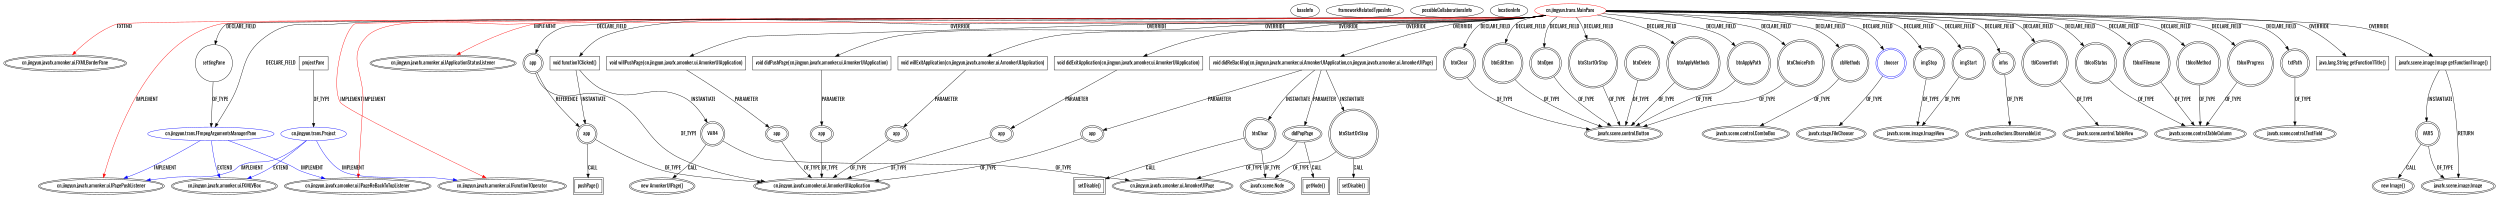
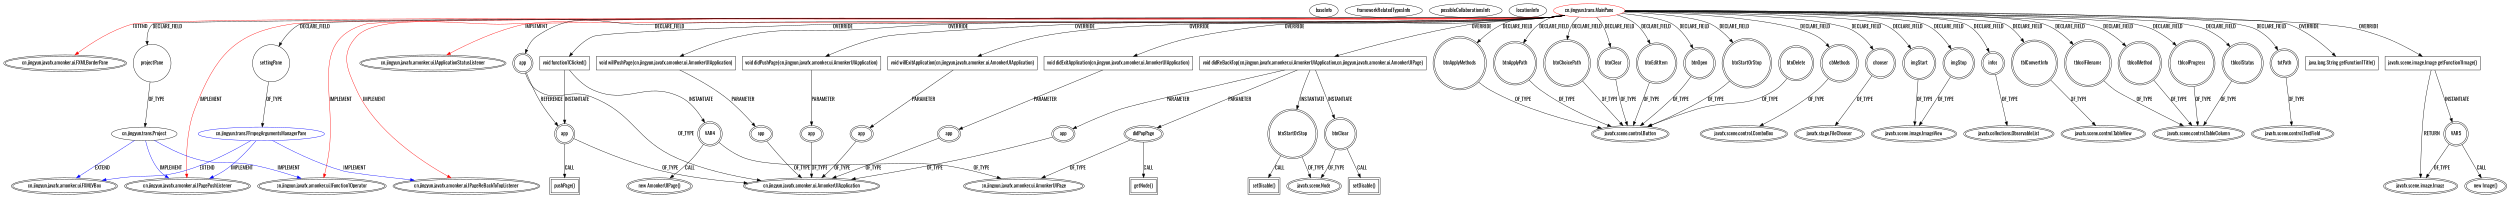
  digraph {
    fontname=Oswald
    node [fontname=Oswald isFrameworkType=true vertexType=FIELD_DECLARATION peripheries=2]
    edge [fontname=Oswald]
    baseInfo [category=extension_graph graphId=1847 isAnonymous=false possibleRelation=true isFrameworkType="" vertexType="" peripheries=""]
    frameworkRelatedTypesInfo [0="cn.jingyun.javafx.amonker.ui.FXMLBorderPane" 1="cn.jingyun.javafx.amonker.ui.IPagePushListener" 2="cn.jingyun.javafx.amonker.ui.IPageReBackToTopListener" 3="cn.jingyun.javafx.amonker.ui.IFunction1Operator" 4="cn.jingyun.javafx.amonker.ui.IApplicationStatusListener" isFrameworkType="" vertexType="" peripheries=""]
    possibleCollaborationsInfo [0="1847~FIELD_DECLARATION-~cn.jingyun.javafx.amonker.ui.FXMLBorderPane cn.jingyun.javafx.amonker.ui.IPagePushListener cn.jingyun.javafx.amonker.ui.IPageReBackToTopListener cn.jingyun.javafx.amonker.ui.IFunction1Operator cn.jingyun.javafx.amonker.ui.IApplicationStatusListener ~cn.jingyun.javafx.amonker.ui.FXMLVBox cn.jingyun.javafx.amonker.ui.IFunction1Operator cn.jingyun.javafx.amonker.ui.IPagePushListener ~false~false" 1="1847~FIELD_DECLARATION-~cn.jingyun.javafx.amonker.ui.FXMLBorderPane cn.jingyun.javafx.amonker.ui.IPagePushListener cn.jingyun.javafx.amonker.ui.IPageReBackToTopListener cn.jingyun.javafx.amonker.ui.IFunction1Operator cn.jingyun.javafx.amonker.ui.IApplicationStatusListener ~cn.jingyun.javafx.amonker.ui.FXMLVBox cn.jingyun.javafx.amonker.ui.IPagePushListener cn.jingyun.javafx.amonker.ui.IPageReBackToTopListener ~false~false" isFrameworkType="" vertexType="" peripheries=""]
    locationInfo [contextSignature=MainPane filePath="/amonker-Trans/Trans-master/src/cn/jingyun/trans/MainPane.java" graphId=1847 projectName="amonker-Trans" isFrameworkType="" vertexType="" peripheries=""]
    n5 [color=red isFrameworkType=false label="cn.jingyun.trans.MainPane" vertexType=ROOT_CLIENT_CLASS_DECLARATION peripheries=""]
    n6 [label="cn.jingyun.javafx.amonker.ui.FXMLBorderPane" vertexType=FRAMEWORK_CLASS_TYPE]
    n7 [label="cn.jingyun.javafx.amonker.ui.IPagePushListener" vertexType=FRAMEWORK_INTERFACE_TYPE]
    n8 [label="cn.jingyun.javafx.amonker.ui.IPageReBackToTopListener" vertexType=FRAMEWORK_INTERFACE_TYPE]
    n9 [label="cn.jingyun.javafx.amonker.ui.IFunction1Operator" vertexType=FRAMEWORK_INTERFACE_TYPE]
    n10 [label="cn.jingyun.javafx.amonker.ui.IApplicationStatusListener" vertexType=FRAMEWORK_INTERFACE_TYPE]
    n11 [label=app shape=circle]
    n12 [label=btnApplyMethods shape=circle]
    n13 [label=btnApplyPath shape=circle]
    n14 [label=btnChoicePath shape=circle]
    n15 [label=btnClear shape=circle]
    n16 [label=btnEditItem shape=circle]
    n17 [label=btnOpen shape=circle]
    n18 [label=btnStartOrStop shape=circle]
    n19 [label=cbMethods shape=circle]
-   n20 [label=chooser shape=circle color=blue]
+   n20 [label=chooser shape=circle]
    n21 [label=imgStart shape=circle]
    n22 [label=imgStop shape=circle]
    n23 [label=infos shape=circle]
-   n24 [isFrameworkType=false label=projectPane shape=box peripheries=""]
+   n24 [isFrameworkType=false label=projectPane shape=circle peripheries=""]
    n25 [isFrameworkType=false label=settingPane shape=circle peripheries=""]
    n26 [label=tblConvertInfo shape=circle]
    n27 [label=tblcolFilename shape=circle]
    n28 [label=tblcolMethod shape=circle]
    n29 [label=tblcolProgress shape=circle]
    n30 [label=tblcolStatus shape=circle]
    n31 [label=txtPath shape=circle]
    n32 [isFrameworkType=false label="void willPushPage(cn.jingyun.javafx.amonker.ui.AmonkerUIApplication)" shape=box vertexType=OVERRIDING_METHOD_DECLARATION peripheries=""]
    n33 [isFrameworkType=false label="void didPushPage(cn.jingyun.javafx.amonker.ui.AmonkerUIApplication)" shape=box vertexType=OVERRIDING_METHOD_DECLARATION peripheries=""]
    n34 [isFrameworkType=false label="void didReBackTop(cn.jingyun.javafx.amonker.ui.AmonkerUIApplication,cn.jingyun.javafx.amonker.ui.AmonkerUIPage)" shape=box vertexType=OVERRIDING_METHOD_DECLARATION peripheries=""]
    n35 [isFrameworkType=false label="void function1Clicked()" shape=box vertexType=OVERRIDING_METHOD_DECLARATION peripheries=""]
    n36 [isFrameworkType=false label="java.lang.String getFunction1Title()" shape=box vertexType=OVERRIDING_METHOD_DECLARATION peripheries=""]
    n37 [isFrameworkType=false label="javafx.scene.image.Image getFunction1Image()" shape=box vertexType=OVERRIDING_METHOD_DECLARATION peripheries=""]
    n38 [isFrameworkType=false label="void willExitApplication(cn.jingyun.javafx.amonker.ui.AmonkerUIApplication)" shape=box vertexType=OVERRIDING_METHOD_DECLARATION peripheries=""]
    n39 [isFrameworkType=false label="void didExitApplication(cn.jingyun.javafx.amonker.ui.AmonkerUIApplication)" shape=box vertexType=OVERRIDING_METHOD_DECLARATION peripheries=""]
    n40 [label="cn.jingyun.javafx.amonker.ui.AmonkerUIApplication" vertexType=FRAMEWORK_CLASS_TYPE]
    n41 [label=app shape=circle vertexType=VARIABLE_EXPRESION]
    n42 [label="javafx.scene.control.Button" vertexType=FRAMEWORK_CLASS_TYPE]
    n43 [label=btnDelete shape=circle]
    n44 [label="javafx.scene.control.ComboBox" vertexType=FRAMEWORK_CLASS_TYPE]
    n45 [label="javafx.stage.FileChooser" vertexType=FRAMEWORK_CLASS_TYPE]
    n46 [label="javafx.scene.image.ImageView" vertexType=FRAMEWORK_CLASS_TYPE]
    n47 [label="javafx.collections.ObservableList" vertexType=FRAMEWORK_INTERFACE_TYPE]
-   n48 [color=blue isFrameworkType=false label="cn.jingyun.trans.Project" vertexType=REFERENCE_CLIENT_CLASS_DECLARATION peripheries=""]
+   n48 [color=black isFrameworkType=false label="cn.jingyun.trans.Project" vertexType=REFERENCE_CLIENT_CLASS_DECLARATION peripheries=""]
    n49 [color=blue isFrameworkType=false label="cn.jingyun.trans.FFmpegArgumentsManagerPane" vertexType=REFERENCE_CLIENT_CLASS_DECLARATION peripheries=""]
    n50 [label="javafx.scene.control.TableView" vertexType=FRAMEWORK_CLASS_TYPE]
    n51 [label="javafx.scene.control.TableColumn" vertexType=FRAMEWORK_CLASS_TYPE]
    n52 [label="javafx.scene.control.TextField" vertexType=FRAMEWORK_CLASS_TYPE]
    n53 [label=app vertexType=PARAMETER_DECLARATION]
    n54 [label=app vertexType=PARAMETER_DECLARATION]
    n55 [label=app vertexType=PARAMETER_DECLARATION]
    n56 [label=didPopPage vertexType=PARAMETER_DECLARATION]
    n57 [label=btnStartOrStop shape=circle vertexType=VARIABLE_EXPRESION]
    n58 [label=btnClear shape=circle vertexType=VARIABLE_EXPRESION]
    n59 [label=VAR4 shape=circle vertexType=VARIABLE_EXPRESION]
    n60 [label="javafx.scene.image.Image" vertexType=FRAMEWORK_CLASS_TYPE]
    n61 [label=VAR5 shape=circle vertexType=VARIABLE_EXPRESION]
    n62 [label=app vertexType=PARAMETER_DECLARATION]
    n63 [label=app vertexType=PARAMETER_DECLARATION]
    n64 [label="pushPage()" shape=box vertexType=INSIDE_CALL]
    n65 [label="cn.jingyun.javafx.amonker.ui.FXMLVBox" vertexType=FRAMEWORK_CLASS_TYPE]
    n66 [label="cn.jingyun.javafx.amonker.ui.AmonkerUIPage" vertexType=FRAMEWORK_CLASS_TYPE]
    n67 [label="getNode()" shape=box vertexType=INSIDE_CALL]
    n68 [label="javafx.scene.Node" vertexType=FRAMEWORK_CLASS_TYPE]
    n69 [label="setDisable()" shape=box vertexType=INSIDE_CALL]
    n70 [label="setDisable()" shape=box vertexType=INSIDE_CALL]
    n71 [label="new AmonkerUIPage()" vertexType=CONSTRUCTOR_CALL]
    n72 [label="new Image()" vertexType=CONSTRUCTOR_CALL]
    n5 -> n6 [color=red label=EXTEND]
    n5 -> n7 [color=red label=IMPLEMENT]
    n5 -> n8 [color=red label=IMPLEMENT]
    n5 -> n9 [color=red label=IMPLEMENT]
    n5 -> n10 [color=red label=IMPLEMENT]
    n5 -> n11 [label=DECLARE_FIELD]
    n5 -> n12 [label=DECLARE_FIELD]
    n5 -> n13 [label=DECLARE_FIELD]
    n5 -> n14 [label=DECLARE_FIELD]
    n5 -> n15 [label=DECLARE_FIELD]
    n5 -> n16 [label=DECLARE_FIELD]
    n5 -> n17 [label=DECLARE_FIELD]
    n5 -> n18 [label=DECLARE_FIELD]
    n5 -> n19 [label=DECLARE_FIELD]
    n5 -> n20 [label=DECLARE_FIELD]
    n5 -> n21 [label=DECLARE_FIELD]
    n5 -> n22 [label=DECLARE_FIELD]
    n5 -> n23 [label=DECLARE_FIELD]
-   n5 -> n49 [label=DECLARE_FIELD]
+   n5 -> n24 [label=DECLARE_FIELD]
    n5 -> n25 [label=DECLARE_FIELD]
    n5 -> n26 [label=DECLARE_FIELD]
    n5 -> n27 [label=DECLARE_FIELD]
    n5 -> n28 [label=DECLARE_FIELD]
    n5 -> n29 [label=DECLARE_FIELD]
    n5 -> n30 [label=DECLARE_FIELD]
    n5 -> n31 [label=DECLARE_FIELD]
    n5 -> n32 [label=OVERRIDE]
    n5 -> n33 [label=OVERRIDE]
    n5 -> n34 [label=OVERRIDE]
    n5 -> n35 [label=OVERRIDE]
    n5 -> n36 [label=OVERRIDE]
    n5 -> n37 [label=OVERRIDE]
    n5 -> n38 [label=OVERRIDE]
    n5 -> n39 [label=OVERRIDE]
    n11 -> n40 [label=OF_TYPE]
    n11 -> n41 [label=REFERENCE]
    n12 -> n42 [label=OF_TYPE]
    n13 -> n42 [label=OF_TYPE]
    n14 -> n42 [label=OF_TYPE]
    n15 -> n42 [label=OF_TYPE]
    n16 -> n42 [label=OF_TYPE]
    n17 -> n42 [label=OF_TYPE]
    n18 -> n42 [label=OF_TYPE]
    n19 -> n44 [label=OF_TYPE]
    n20 -> n45 [label=OF_TYPE]
    n21 -> n46 [label=OF_TYPE]
    n22 -> n46 [label=OF_TYPE]
    n23 -> n47 [label=OF_TYPE]
    n24 -> n48 [label=OF_TYPE]
    n25 -> n49 [label=OF_TYPE]
    n26 -> n50 [label=OF_TYPE]
    n27 -> n51 [label=OF_TYPE]
    n28 -> n51 [label=OF_TYPE]
    n29 -> n51 [label=OF_TYPE]
    n30 -> n51 [label=OF_TYPE]
    n31 -> n52 [label=OF_TYPE]
    n32 -> n53 [label=PARAMETER]
    n33 -> n54 [label=PARAMETER]
    n34 -> n55 [label=PARAMETER]
    n34 -> n56 [label=PARAMETER]
    n34 -> n57 [label=INSTANTIATE]
    n34 -> n58 [label=INSTANTIATE]
    n35 -> n41 [label=INSTANTIATE]
    n35 -> n59 [label=INSTANTIATE]
    n37 -> n60 [label=RETURN]
    n37 -> n61 [label=INSTANTIATE]
    n38 -> n62 [label=PARAMETER]
    n39 -> n63 [label=PARAMETER]
    n41 -> n40 [label=OF_TYPE]
    n41 -> n64 [label=CALL]
    n43 -> n42 [label=OF_TYPE]
    n48 -> n7 [color=blue label=IMPLEMENT]
    n48 -> n9 [color=blue label=IMPLEMENT]
    n48 -> n65 [color=blue label=EXTEND]
    n49 -> n7 [color=blue label=IMPLEMENT]
    n49 -> n8 [color=blue label=IMPLEMENT]
    n49 -> n65 [color=blue label=EXTEND]
    n53 -> n40 [label=OF_TYPE]
    n54 -> n40 [label=OF_TYPE]
    n55 -> n40 [label=OF_TYPE]
    n56 -> n66 [label=OF_TYPE]
    n56 -> n67 [label=CALL]
    n57 -> n68 [label=OF_TYPE]
    n57 -> n69 [label=CALL]
    n58 -> n68 [label=OF_TYPE]
    n58 -> n70 [label=CALL]
    n59 -> n66 [label=OF_TYPE]
    n59 -> n71 [label=CALL]
    n61 -> n60 [label=OF_TYPE]
    n61 -> n72 [label=CALL]
    n62 -> n40 [label=OF_TYPE]
    n63 -> n40 [label=OF_TYPE]
  }
